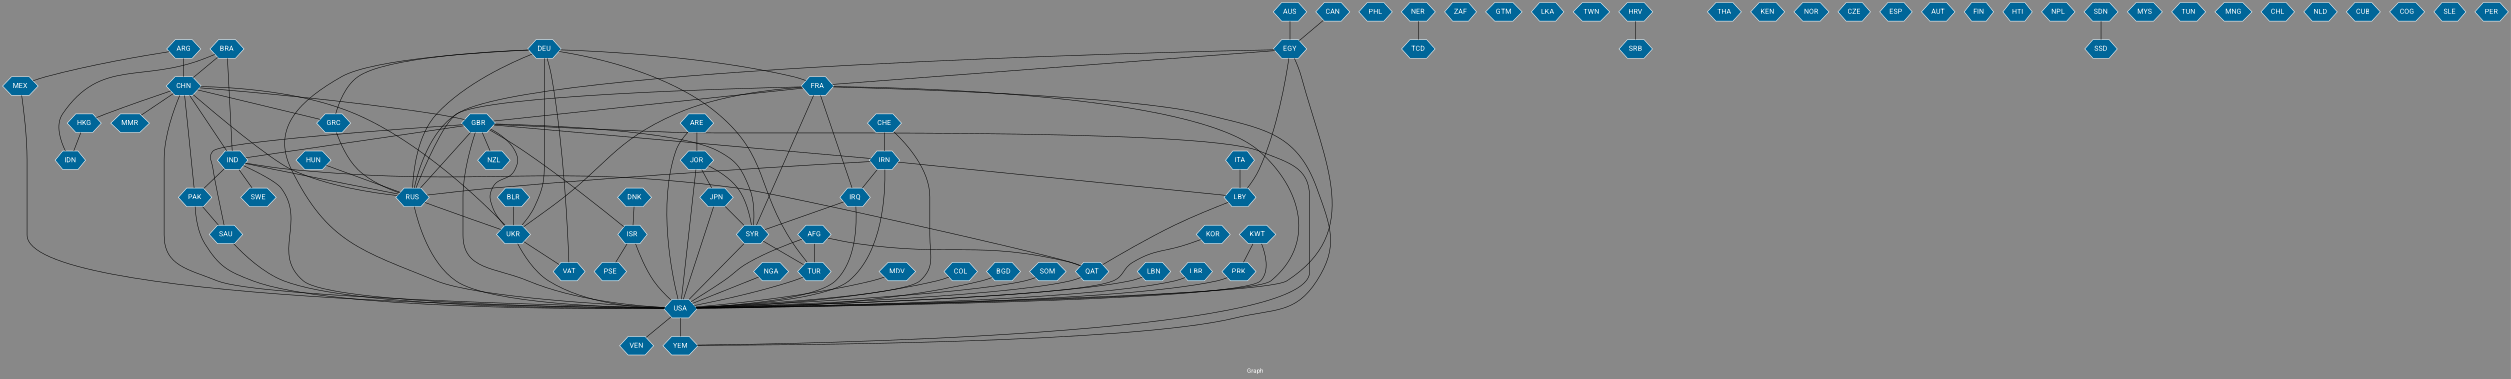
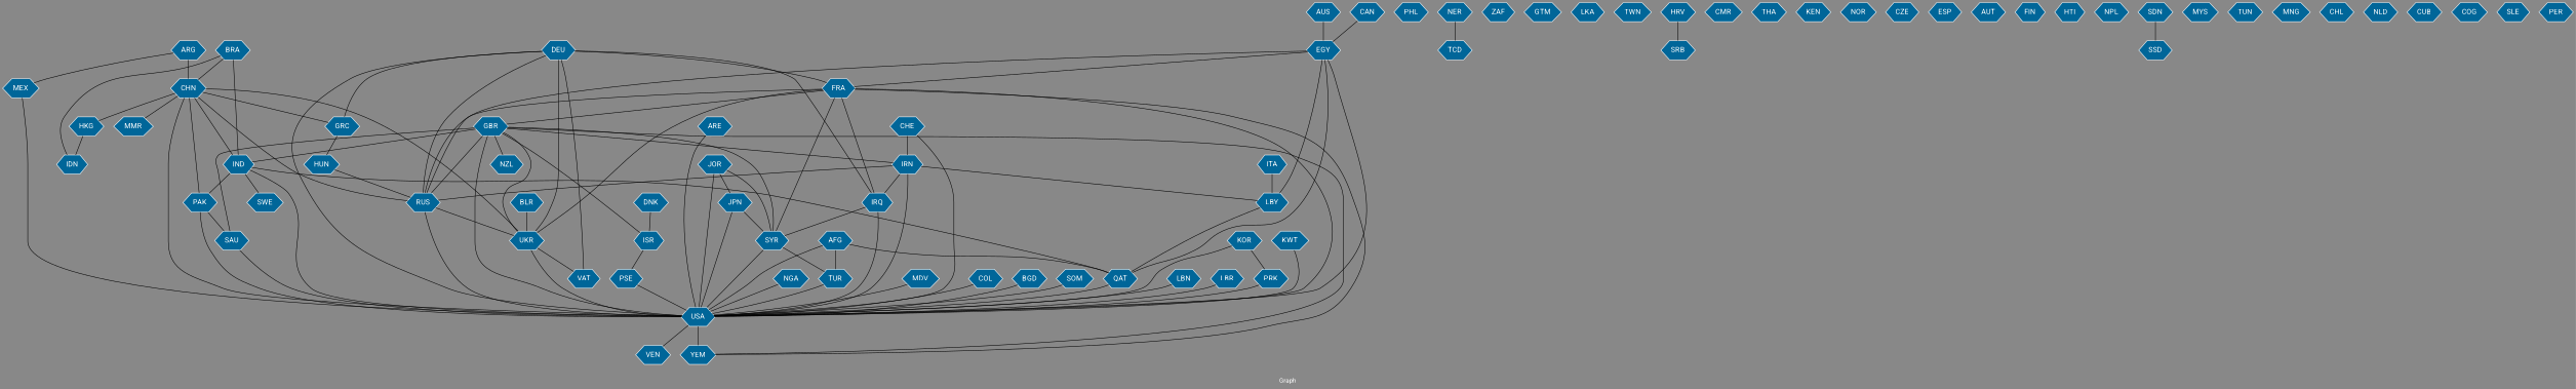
  graph {
    bgcolor="#888888"
    fontcolor=white
    fontname=Roboto
    fontsize=12
    label="Graph"
    node [color=white fillcolor="#006699" fontcolor=white fontname=Roboto shape=hexagon style=filled]
    edge [arrowhead=open color=black fontcolor=white fontname=Roboto fontsize=12 weight=1]
    n1 [label=GBR]
    n2 [label=USA]
    n3 [label=RUS]
    n4 [label=UKR]
    n5 [label=IRN]
    n6 [label=SYR]
    n7 [label=SAU]
    n8 [label=YEM]
    n9 [label=ISR]
    n10 [label=IND]
    n11 [label=NZL]
    n12 [label=VEN]
    n13 [label=VAT]
    n14 [label=IRQ]
    n15 [label=LBY]
    n16 [label=TUR]
    n17 [label=PSE]
    n18 [label=PAK]
    n19 [label=QAT]
    n20 [label=SWE]
    n21 [label=MEX]
    n22 [label=PHL]
    n23 [label=JPN]
    n24 [label=DNK]
    n25 [label=CHN]
    n26 [label=GRC]
    n27 [label=HKG]
    n28 [label=MMR]
    n29 [label=IDN]
    n30 [label=NER]
    n31 [label=TCD]
    n32 [label=AUS]
    n33 [label=EGY]
    n34 [label=FRA]
    n35 [label=JOR]
    n36 [label=ZAF]
    n37 [label=CHE]
    n38 [label=DEU]
    n39 [label=GTM]
    n40 [label=NGA]
    n41 [label=KOR]
    n42 [label=PRK]
    n43 [label=ARG]
    n44 [label=MDV]
    n45 [label=LKA]
    n46 [label=TWN]
    n47 [label=AFG]
    n48 [label=SRB]
    n49 [label=HRV]
+   n50 [label=CMR]
    n51 [label=COL]
    n52 [label=THA]
    n53 [label=KEN]
    n54 [label=NOR]
    n55 [label=BGD]
    n56 [label=CZE]
    n57 [label=ESP]
    n58 [label=CAN]
    n59 [label=AUT]
    n60 [label=SOM]
    n61 [label=FIN]
    n62 [label=ITA]
    n63 [label=HTI]
    n64 [label=BLR]
    n65 [label=ARE]
    n66 [label=NPL]
    n67 [label=HUN]
    n68 [label=SSD]
    n69 [label=SDN]
    n70 [label=MYS]
    n71 [label=TUN]
    n72 [label=MNG]
    n73 [label=CHL]
    n74 [label=BRA]
    n75 [label=KWT]
    n76 [label=LBN]
    n77 [label=NLD]
    n78 [label=LBR]
    n79 [label=CUB]
    n80 [label=COG]
    n81 [label=SLE]
    n82 [label=PER]
    n1 -- n2 [weight=3]
    n1 -- n3 [weight=3]
    n1 -- n4
    n1 -- n5
    n1 -- n6 [weight=3]
    n1 -- n7
    n1 -- n8
    n1 -- n9
    n1 -- n10 [weight=4]
    n1 -- n11
    n2 -- n8 [weight=4]
    n2 -- n12
    n3 -- n2 [weight=5]
    n3 -- n4 [weight=20]
    n4 -- n2 [weight=10]
    n4 -- n13
    n5 -- n2 [weight=4]
    n5 -- n3
    n5 -- n14
    n5 -- n15
    n6 -- n2 [weight=7]
    n6 -- n16 [weight=3]
    n7 -- n2
-   n9 -- n2
+   n17 -- n2
    n9 -- n17
    n10 -- n2 [weight=7]
-   n10 -- n3
    n10 -- n18
    n10 -- n19
    n10 -- n20
    n14 -- n2 [weight=4]
    n14 -- n6 [weight=2]
    n15 -- n19
    n16 -- n2
    n18 -- n2 [weight=3]
    n18 -- n7
    n19 -- n2
    n21 -- n2
    n23 -- n2
    n23 -- n6
    n24 -- n9 [weight=2]
-   n25 -- n1
    n25 -- n2 [weight=6]
    n25 -- n3 [weight=2]
    n25 -- n4
    n25 -- n10
    n25 -- n18 [weight=5]
    n25 -- n26
    n25 -- n27
    n25 -- n28
-   n26 -- n3 [weight=2]
+   n26 -- n67 [weight=2]
    n27 -- n29
    n30 -- n31 [weight=2]
    n32 -- n33 [weight=3]
    n33 -- n2
    n33 -- n3
    n33 -- n15 [weight=4]
+   n33 -- n19
    n33 -- n34
    n34 -- n1
    n34 -- n2 [weight=3]
    n34 -- n3 [weight=3]
    n34 -- n4 [weight=4]
    n34 -- n6 [weight=2]
    n34 -- n8
    n34 -- n14
    n35 -- n2 [weight=4]
    n35 -- n6
    n35 -- n23
    n37 -- n2
    n37 -- n5 [weight=2]
    n38 -- n2 [weight=2]
    n38 -- n3 [weight=3]
    n38 -- n4 [weight=8]
    n38 -- n13 [weight=2]
-   n38 -- n16 [weight=2]
+   n38 -- n14 [weight=2]
    n38 -- n26 [weight=2]
    n38 -- n34 [weight=4]
    n40 -- n2
    n41 -- n2
-   n75 -- n42
+   n41 -- n42
    n42 -- n2 [weight=2]
    n43 -- n21
    n43 -- n25 [weight=3]
    n44 -- n2
    n47 -- n2 [weight=4]
    n47 -- n16
    n47 -- n19
    n49 -- n48
    n51 -- n2
    n55 -- n2 [weight=2]
    n58 -- n33
    n60 -- n2 [weight=2]
    n62 -- n15
    n64 -- n4 [weight=2]
    n65 -- n2
-   n65 -- n35 [weight=2]
    n67 -- n3 [weight=2]
    n69 -- n68
    n74 -- n10
    n74 -- n25
    n74 -- n29
    n75 -- n2
    n76 -- n2
    n78 -- n2
  }
